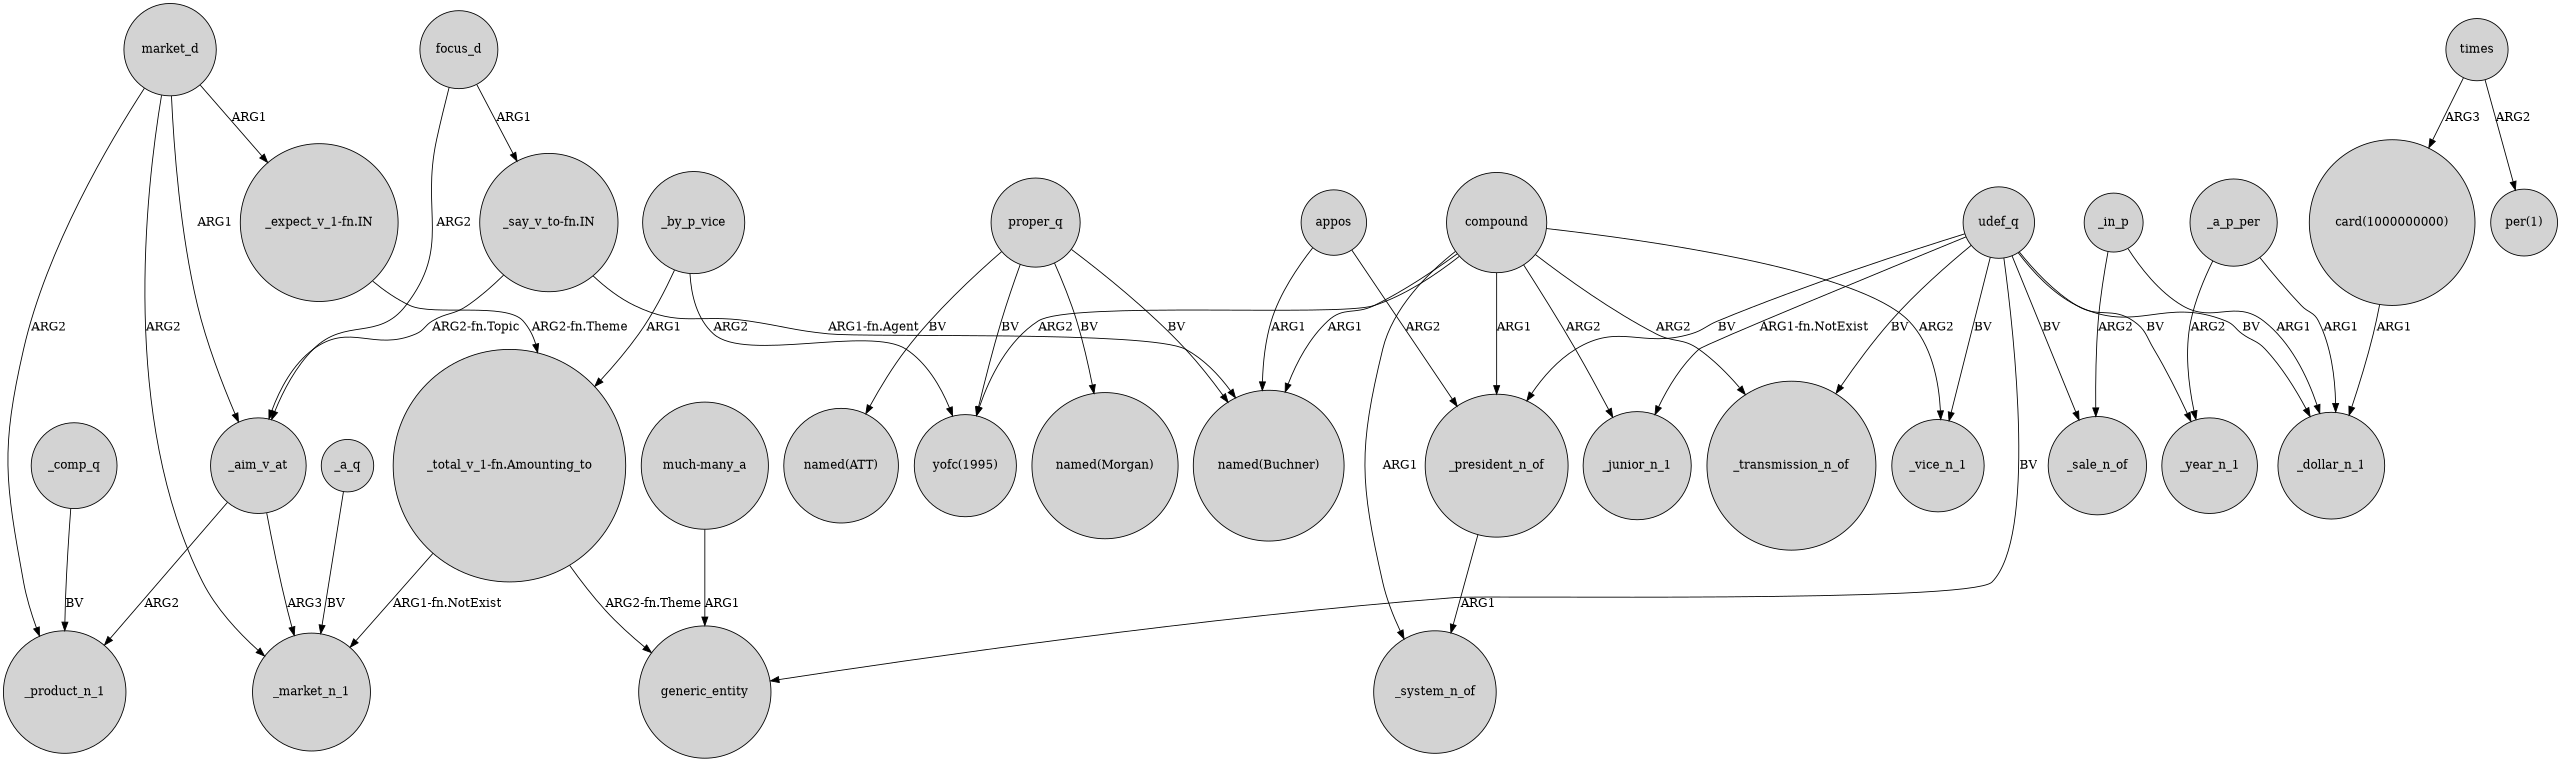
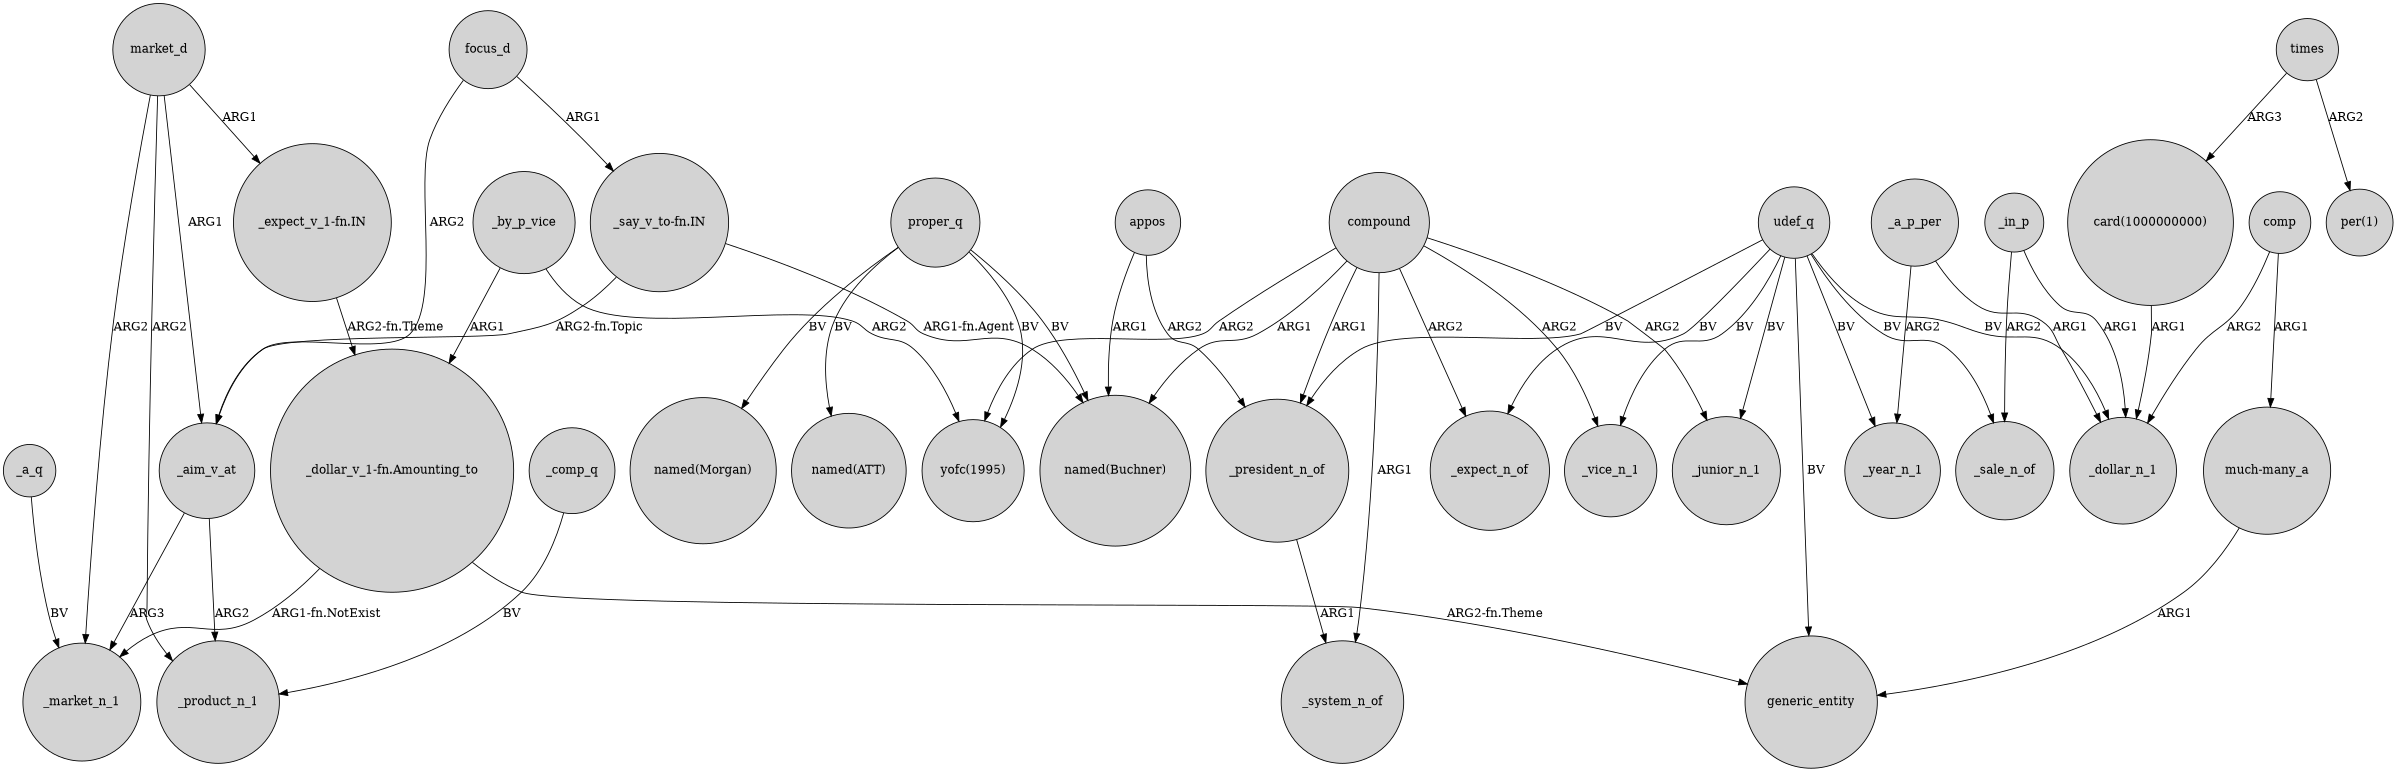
  digraph {
    node [shape=circle style=filled]
    n1 [label=_by_p_vice]
    "yofc(1995)"
-   "_total_v_1-fn.Amounting_to"
+   "_total_v_1-fn.Amounting_to" [label="_dollar_v_1-fn.Amounting_to"]
    _market_n_1
    generic_entity
    compound
    _vice_n_1
-   _transmission_n_of
+   _transmission_n_of [label=_expect_n_of]
    _system_n_of
    "named(Buchner)"
    _junior_n_1
    _president_n_of
    n13 [label=market_d]
    _product_n_1
    "_expect_v_1-fn.IN"
    _aim_v_at
    udef_q
    _year_n_1
    _sale_n_of
    _dollar_n_1
    focus_d
    "_say_v_to-fn.IN"
    "much-many_a"
    _a_p_per
    appos
    proper_q
    "named(Morgan)"
    "named(ATT)"
    _in_p
    times
    "card(1000000000)"
    n32 [label="per(1)"]
+   comp
    _a_q
    n35 [label=_comp_q]
    n1 -> "yofc(1995)" [label=ARG2]
    n1 -> "_total_v_1-fn.Amounting_to" [label=ARG1]
    "_total_v_1-fn.Amounting_to" -> _market_n_1 [label="ARG1-fn.NotExist"]
    "_total_v_1-fn.Amounting_to" -> generic_entity [label="ARG2-fn.Theme"]
    compound -> "yofc(1995)" [label=ARG2]
    compound -> _vice_n_1 [label=ARG2]
    compound -> _transmission_n_of [label=ARG2]
    compound -> _system_n_of [label=ARG1]
    compound -> "named(Buchner)" [label=ARG1]
    compound -> _junior_n_1 [label=ARG2]
    compound -> _president_n_of [label=ARG1]
    _president_n_of -> _system_n_of [label=ARG1]
    n13 -> _market_n_1 [label=ARG2]
    n13 -> _product_n_1 [label=ARG2]
    n13 -> "_expect_v_1-fn.IN" [label=ARG1]
    n13 -> _aim_v_at [label=ARG1]
    "_expect_v_1-fn.IN" -> "_total_v_1-fn.Amounting_to" [label="ARG2-fn.Theme"]
    _aim_v_at -> _market_n_1 [label=ARG3]
    _aim_v_at -> _product_n_1 [label=ARG2]
    udef_q -> generic_entity [label=BV]
    udef_q -> _vice_n_1 [label=BV]
    udef_q -> _transmission_n_of [label=BV]
-   udef_q -> _junior_n_1 [label="ARG1-fn.NotExist"]
+   udef_q -> _junior_n_1 [label=BV]
    udef_q -> _president_n_of [label=BV]
    udef_q -> _year_n_1 [label=BV]
    udef_q -> _sale_n_of [label=BV]
    udef_q -> _dollar_n_1 [label=BV]
    focus_d -> _aim_v_at [label=ARG2]
    focus_d -> "_say_v_to-fn.IN" [label=ARG1]
    "_say_v_to-fn.IN" -> "named(Buchner)" [label="ARG1-fn.Agent"]
    "_say_v_to-fn.IN" -> _aim_v_at [label="ARG2-fn.Topic"]
    "much-many_a" -> generic_entity [label=ARG1]
    _a_p_per -> _year_n_1 [label=ARG2]
    _a_p_per -> _dollar_n_1 [label=ARG1]
    appos -> "named(Buchner)" [label=ARG1]
    appos -> _president_n_of [label=ARG2]
    proper_q -> "yofc(1995)" [label=BV]
    proper_q -> "named(Buchner)" [label=BV]
    proper_q -> "named(Morgan)" [label=BV]
    proper_q -> "named(ATT)" [label=BV]
    _in_p -> _sale_n_of [label=ARG2]
    _in_p -> _dollar_n_1 [label=ARG1]
    times -> "card(1000000000)" [label=ARG3]
    times -> n32 [label=ARG2]
    "card(1000000000)" -> _dollar_n_1 [label=ARG1]
+   comp -> _dollar_n_1 [label=ARG2]
+   comp -> "much-many_a" [label=ARG1]
    _a_q -> _market_n_1 [label=BV]
    n35 -> _product_n_1 [label=BV]
  }
